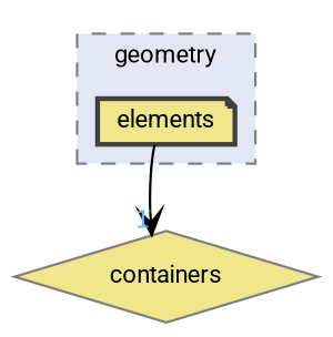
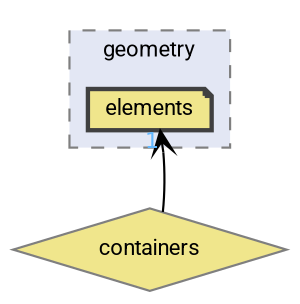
  digraph {
    compound=true
    fontname=Roboto
    node [fillcolor=khaki fontname=Roboto fontsize=10]
    n1 [color=grey25 height=0.2 label=elements shape=note style="filled,bold" width=0.4]
    n2 [color=grey50 height=0.2 label=containers shape=diamond style=filled width=0.4]
    subgraph cluster_1 {
      bgcolor="#e3e7f4"
      fontsize=10
      label=geometry
      pencolor=grey50
      style="filled,dashed"
      n1
    }
-   n1 -> n2 [color=black fontcolor=steelblue1 fontname=Roboto fontsize=10 headlabel=1 labeldistance=1.5 labelfontname=Helvetica labelfontsize=10 arrowhead=vee]
+   n2 -> n1 [color=black fontcolor=steelblue1 fontname=Roboto fontsize=10 headlabel=1 labeldistance=1.5 labelfontname=Helvetica labelfontsize=10 arrowhead=vee]
  }
